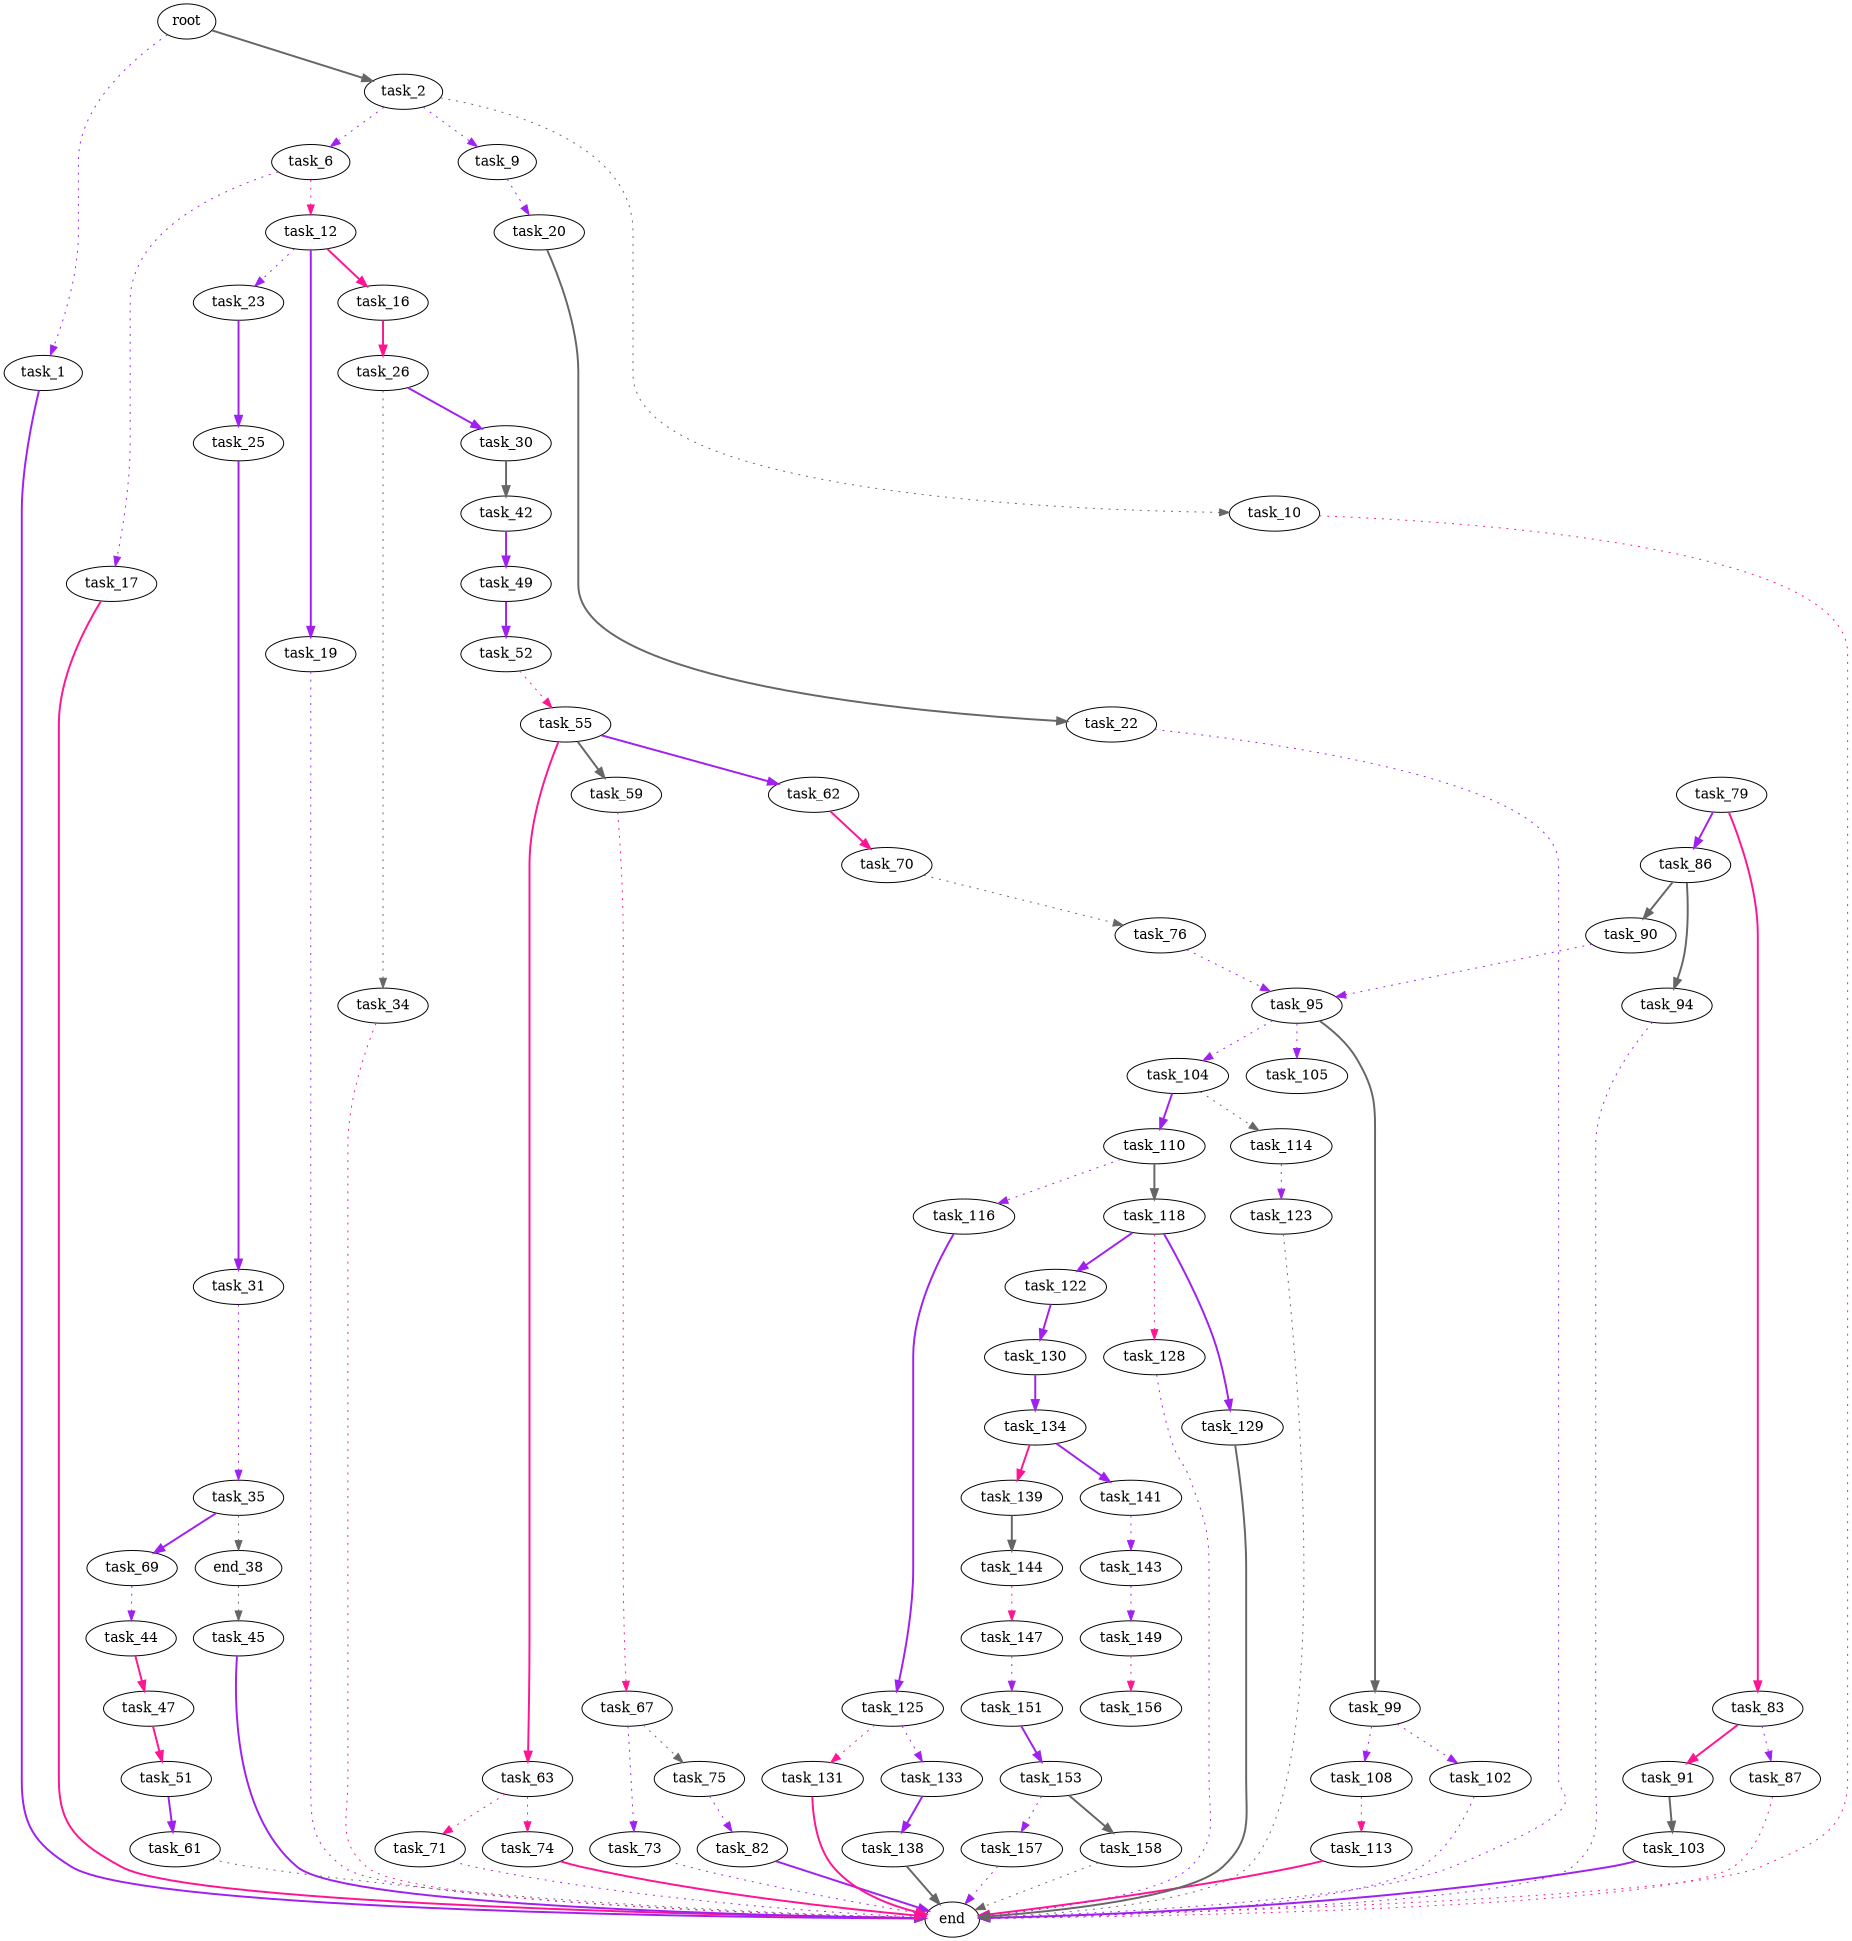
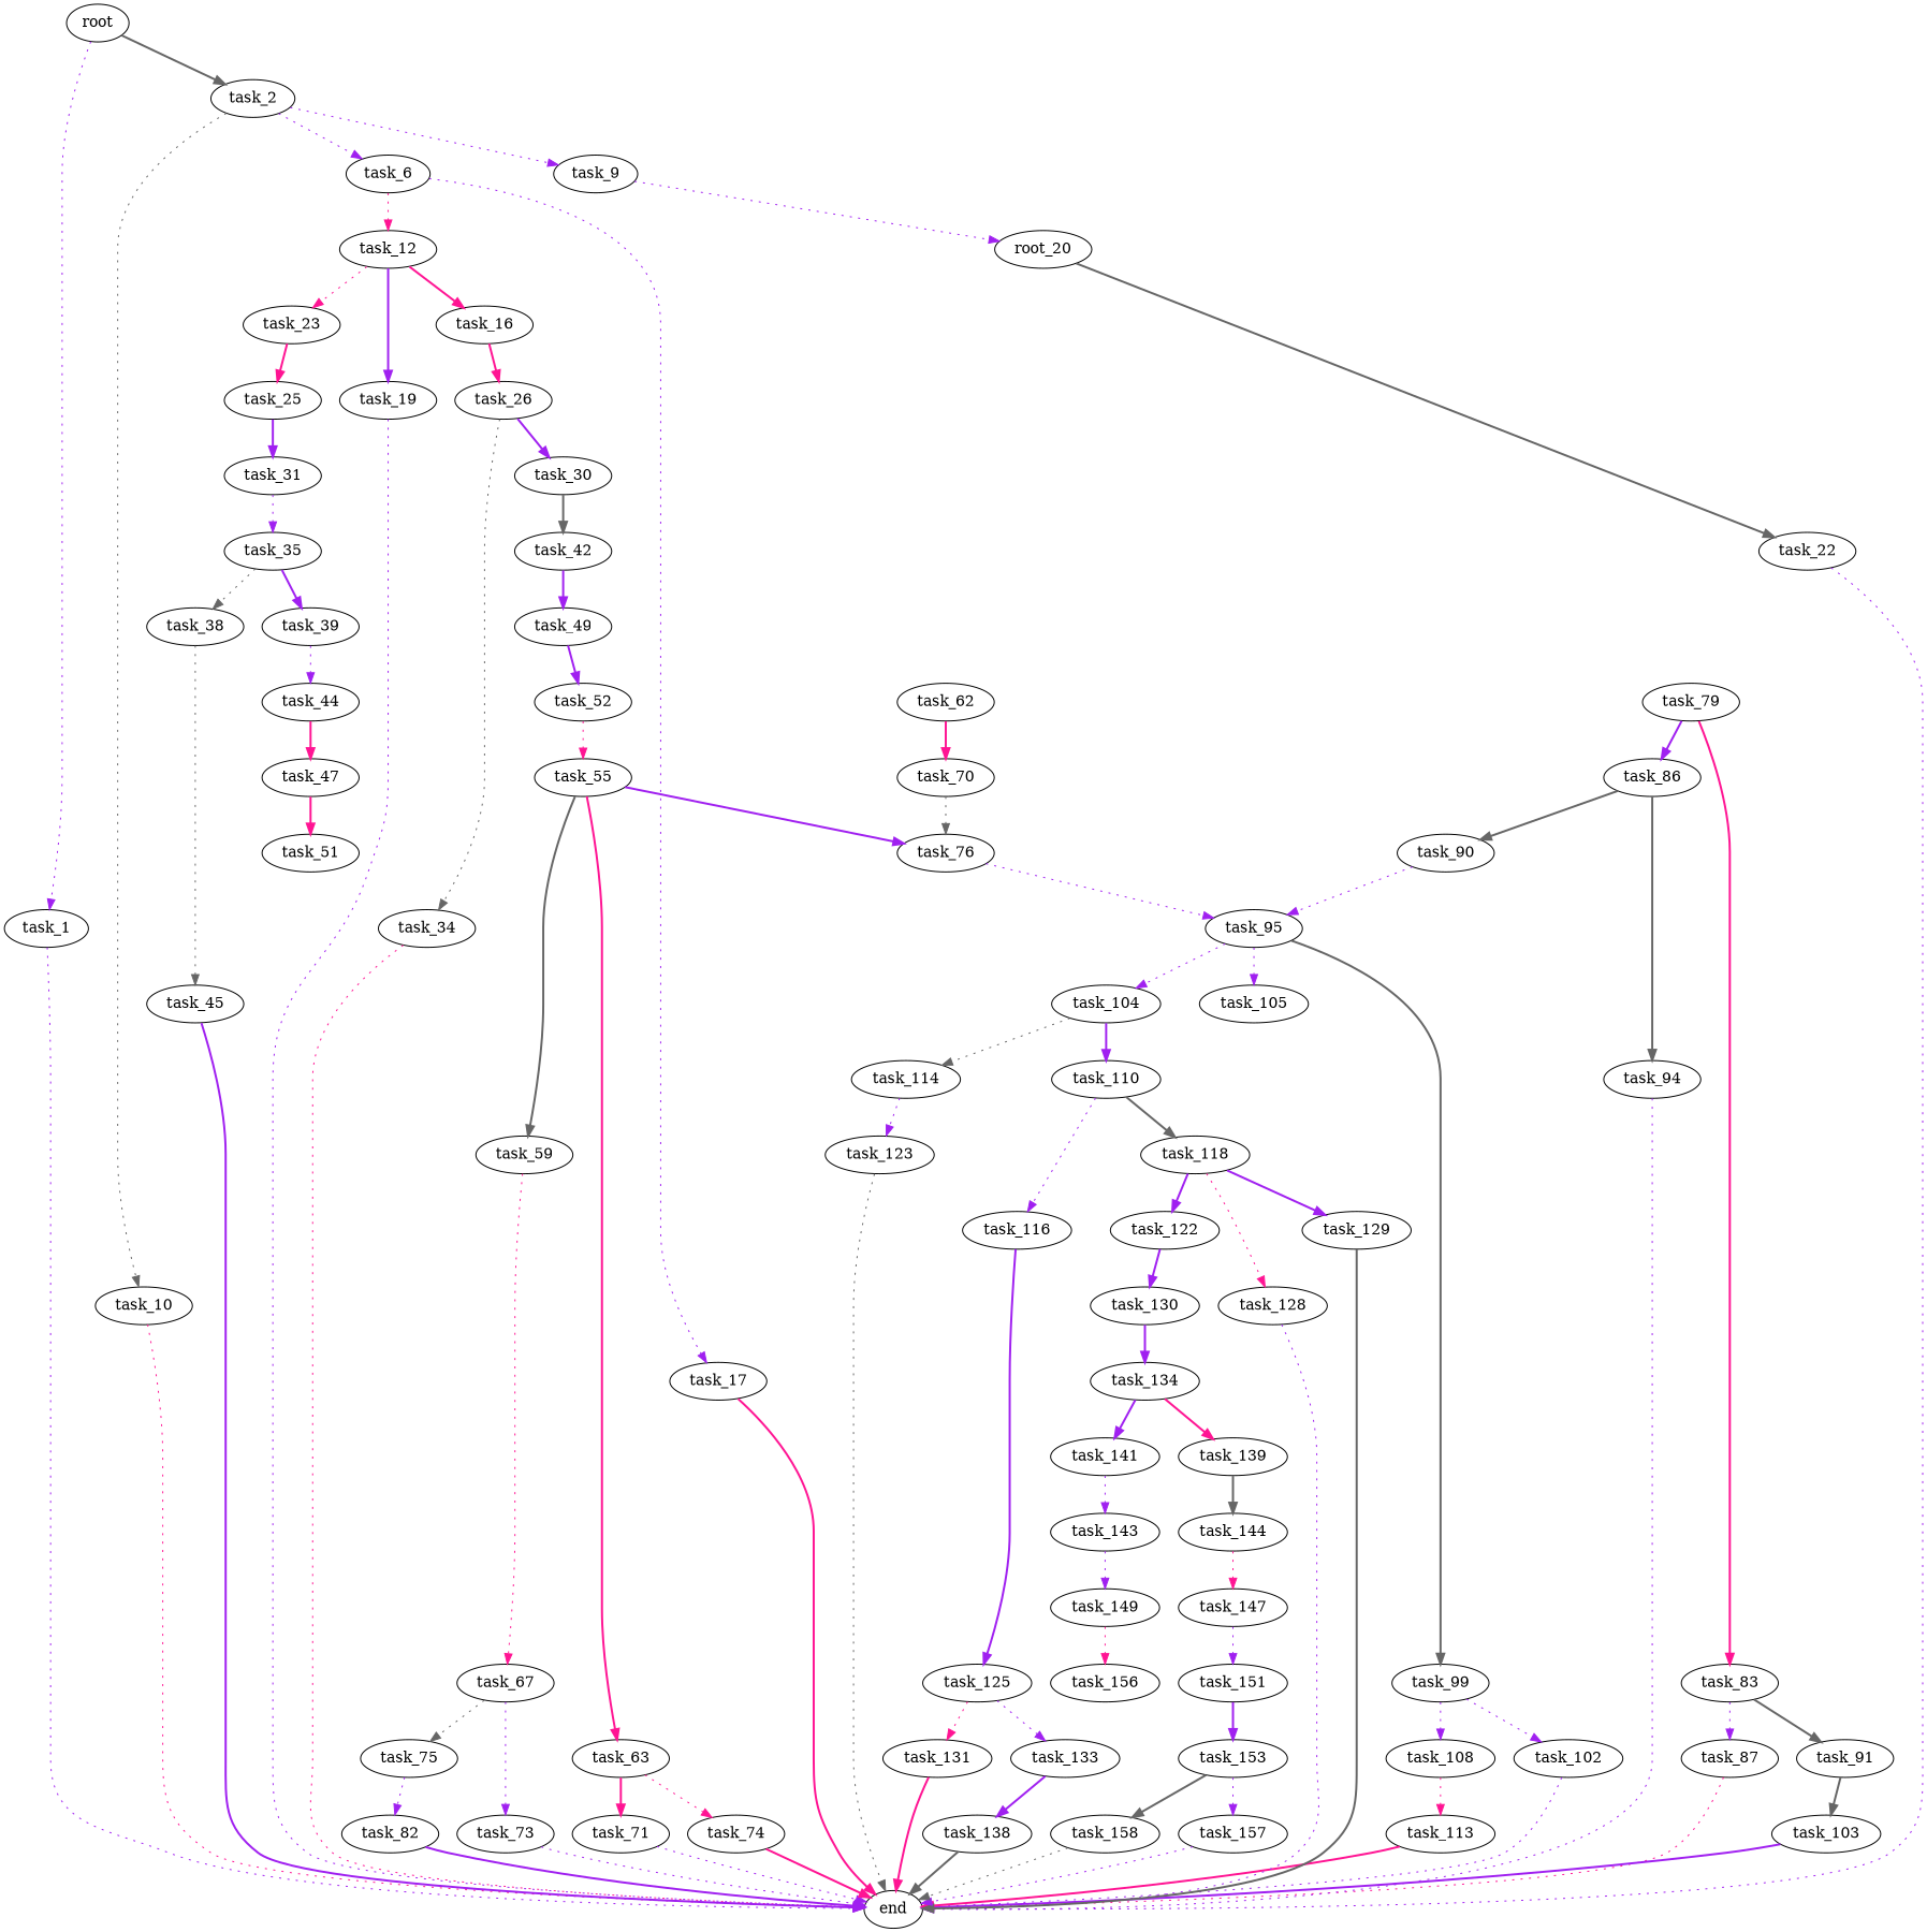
  digraph {
    edge [color=purple style=dotted]
    root
    task_1
    task_2
    end
    task_6
    task_9
    task_10
    task_12
    task_17
-   task_20
+   task_20 [label=root_20]
    task_16
    task_19
    task_23
    task_22
    task_26
    task_25
    task_30
    task_34
    task_31
    task_35
    task_42
    task_49
-   task_38 [label=end_38]
-   task_39 [label=task_69]
+   task_38
+   task_39
    task_45
    task_44
    task_47
    task_52
    task_51
-   task_61
    task_55
    task_59
    task_62
    task_63
    task_67
    task_70
    task_71
    task_74
    task_73
    task_75
    task_76
    task_82
    task_95
    task_79
    task_83
    task_86
    task_87
    task_91
    task_90
    task_94
    task_103
    task_99
    task_104
    task_105
    task_102
    task_108
    task_110
    task_114
    task_113
    task_116
    task_118
    task_123
    task_125
    task_122
    task_128
    task_129
    task_131
    task_133
    task_130
    task_134
    task_138
    task_139
    task_141
    task_144
    task_143
    task_147
    task_149
    task_156
    task_151
    task_153
    task_157
    task_158
    root -> task_1
    root -> task_2 [color=gray40 style=bold]
-   task_1 -> end [style=bold]
+   task_1 -> end
    task_2 -> task_6
    task_2 -> task_9
    task_2 -> task_10 [color=gray40]
    task_6 -> task_12 [color=deeppink]
    task_6 -> task_17
    task_9 -> task_20
    task_10 -> end [color=deeppink]
    task_12 -> task_16 [color=deeppink style=bold]
    task_12 -> task_19 [style=bold]
-   task_12 -> task_23
+   task_12 -> task_23 [color=deeppink]
    task_17 -> end [color=deeppink style=bold]
    task_20 -> task_22 [color=gray40 style=bold]
    task_16 -> task_26 [color=deeppink style=bold]
    task_19 -> end
-   task_23 -> task_25 [style=bold]
+   task_23 -> task_25 [color=deeppink style=bold]
    task_22 -> end
    task_26 -> task_30 [style=bold]
    task_26 -> task_34 [color=gray40]
    task_25 -> task_31 [style=bold]
    task_30 -> task_42 [color=gray40 style=bold]
    task_34 -> end [color=deeppink]
    task_31 -> task_35
    task_35 -> task_38 [color=gray40]
    task_35 -> task_39 [style=bold]
    task_42 -> task_49 [style=bold]
    task_49 -> task_52 [style=bold]
    task_38 -> task_45 [color=gray40]
    task_39 -> task_44
    task_45 -> end [style=bold]
    task_44 -> task_47 [color=deeppink style=bold]
    task_47 -> task_51 [color=deeppink style=bold]
    task_52 -> task_55 [color=deeppink]
-   task_51 -> task_61 [style=bold]
-   task_61 -> end [color=gray40]
    task_55 -> task_59 [color=gray40 style=bold]
-   task_55 -> task_62 [style=bold]
+   task_55 -> task_76 [style=bold]
    task_55 -> task_63 [color=deeppink style=bold]
    task_59 -> task_67 [color=deeppink]
    task_62 -> task_70 [color=deeppink style=bold]
-   task_63 -> task_71 [color=deeppink]
+   task_63 -> task_71 [color=deeppink style=bold]
    task_63 -> task_74 [color=deeppink]
    task_67 -> task_73
    task_67 -> task_75 [color=gray40]
    task_70 -> task_76 [color=gray40]
    task_71 -> end
    task_74 -> end [color=deeppink style=bold]
    task_73 -> end
    task_75 -> task_82
    task_76 -> task_95
    task_82 -> end [style=bold]
    task_95 -> task_99 [color=gray40 style=bold]
    task_95 -> task_104
    task_95 -> task_105
    task_79 -> task_83 [color=deeppink style=bold]
    task_79 -> task_86 [style=bold]
    task_83 -> task_87
-   task_83 -> task_91 [color=deeppink style=bold]
+   task_83 -> task_91 [color=gray40 style=bold]
    task_86 -> task_90 [color=gray40 style=bold]
    task_86 -> task_94 [color=gray40 style=bold]
    task_87 -> end [color=deeppink]
    task_91 -> task_103 [color=gray40 style=bold]
    task_90 -> task_95
    task_94 -> end
    task_103 -> end [style=bold]
    task_99 -> task_102
    task_99 -> task_108
    task_104 -> task_110 [style=bold]
    task_104 -> task_114 [color=gray40]
    task_102 -> end
    task_108 -> task_113 [color=deeppink]
    task_110 -> task_116
    task_110 -> task_118 [color=gray40 style=bold]
    task_114 -> task_123
    task_113 -> end [color=deeppink style=bold]
    task_116 -> task_125 [style=bold]
    task_118 -> task_122 [style=bold]
    task_118 -> task_128 [color=deeppink]
    task_118 -> task_129 [style=bold]
    task_123 -> end [color=gray40]
    task_125 -> task_131 [color=deeppink]
    task_125 -> task_133
    task_122 -> task_130 [style=bold]
    task_128 -> end
    task_129 -> end [color=gray40 style=bold]
    task_131 -> end [color=deeppink style=bold]
    task_133 -> task_138 [style=bold]
    task_130 -> task_134 [style=bold]
    task_134 -> task_139 [color=deeppink style=bold]
    task_134 -> task_141 [style=bold]
    task_138 -> end [color=gray40 style=bold]
    task_139 -> task_144 [color=gray40 style=bold]
    task_141 -> task_143
    task_144 -> task_147 [color=deeppink]
    task_143 -> task_149
    task_147 -> task_151
    task_149 -> task_156 [color=deeppink]
    task_151 -> task_153 [style=bold]
    task_153 -> task_157
    task_153 -> task_158 [color=gray40 style=bold]
    task_157 -> end
    task_158 -> end [color=gray40]
  }
